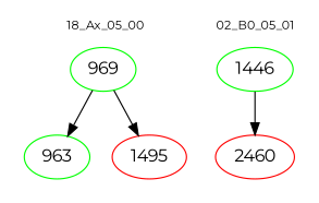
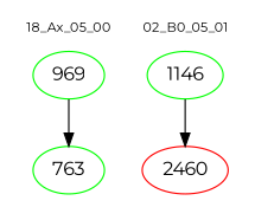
  digraph {
    fontname=Montserrat
    node [color=green fontname=Montserrat]
    edge [color=black fontname=Montserrat]
    n1 [label=969]
-   n2 [label=963]
-   n3 [color=red label=1495]
-   n4 [label=1446]
+   n2 [label=763]
+   n4 [label=1146]
    n5 [color=red label=2460]
    subgraph cluster_1 {
      color=white
      fontsize=10
      label="18_Ax_05_00"
      n1
      n2
-     n3
    }
    subgraph cluster_2 {
      color=white
      fontsize=10
      label="02_B0_05_01"
      n4
      n5
    }
    n1 -> n2
-   n1 -> n3
    n4 -> n5
  }
